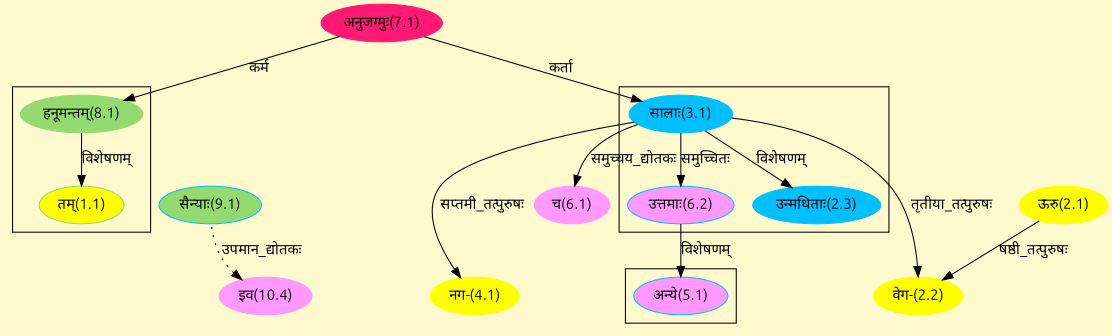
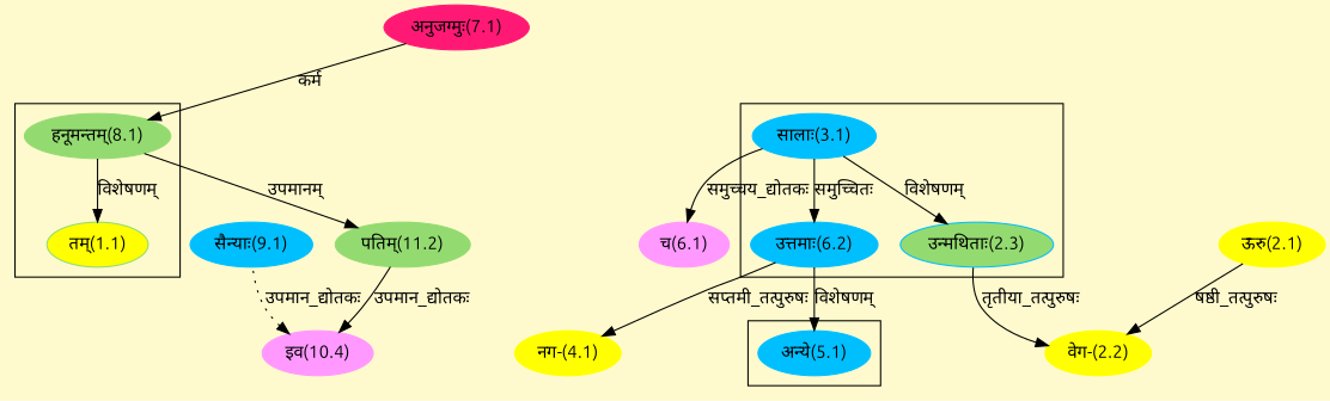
  digraph {
    bgcolor=lemonchiffon1
    compound=true
    fontname=Ubuntu
    rankdir=BT
    node [color="#00BFFF" fontname=Ubuntu style=filled]
    edge [dir=back fontname=Ubuntu]
    n1 [color="#93DB70" fillcolor="#FFFF00" label="तम्(1.1)"]
    n2 [color="#93DB70" label="हनूमन्तम्(8.1)"]
-   n3 [label="उन्मथिताः(2.3)"]
+   n3 [label="उन्मथिताः(2.3)" fillcolor="#93DB70"]
    n4 [label="सालाः(3.1)"]
-   n5 [label="उत्तमाः(6.2)" fillcolor="#FF99FF"]
-   n6 [label="अन्ये(5.1)" fillcolor="#FF99FF"]
+   n5 [label="उत्तमाः(6.2)"]
+   n6 [label="अन्ये(5.1)"]
    n7 [color="#FF1975" label="अनुजग्मुः(7.1)"]
    n8 [color="#FFFF00" label="ऊरु(2.1)"]
    n9 [color="#FFFF00" label="वेग-(2.2)"]
    n10 [color="#FF99FF" label="च(6.1)"]
    n11 [color="#FFFF00" label="नग-(4.1)"]
-   n12 [label="सैन्याः(9.1)" fillcolor="#93DB70"]
+   n12 [label="सैन्याः(9.1)"]
    n13 [color="#FF99FF" label="इव(10.4)"]
+   n14 [color="#93DB70" label="पतिम्(11.2)"]
    subgraph cluster_1 {
      n1
      n2
    }
    subgraph cluster_2 {
      n3
      n4
      n5
    }
    subgraph cluster_3 {
      n6
    }
    n1 -> n2 [label="विशेषणम्"]
    n2 -> n7 [label="कर्म"]
    n3 -> n4 [label="विशेषणम्"]
-   n4 -> n7 [label="कर्ता"]
    n5 -> n4 [label="समुच्चितः"]
    n6 -> n5 [label="विशेषणम्"]
-   n9 -> n4 [label="तृतीया_तत्पुरुषः"]
+   n9 -> n3 [label="तृतीया_तत्पुरुषः"]
    n9 -> n8 [label="षष्ठी_तत्पुरुषः"]
    n10 -> n4 [label="समुच्चय_द्योतकः"]
-   n11 -> n4 [label="सप्तमी_तत्पुरुषः"]
+   n11 -> n5 [label="सप्तमी_तत्पुरुषः"]
    n13 -> n12 [label="उपमान_द्योतकः" style=dotted]
+   n13 -> n14 [label="उपमान_द्योतकः"]
+   n14 -> n2 [label="उपमानम्"]
  }
